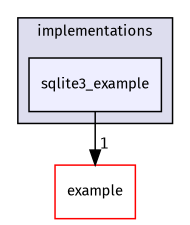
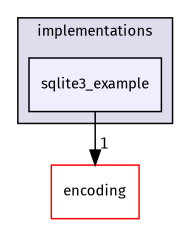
  digraph {
    compound=true
    fontname="Fira Sans"
    node [fontname="Fira Sans" fontsize=10 shape=box style=filled]
    n1 [fillcolor="#eeeeff" label=sqlite3_example pencolor=black]
-   n2 [color=red fillcolor=white label=example]
+   n2 [color=red fillcolor=white label=encoding]
    subgraph cluster_1 {
      bgcolor="#ddddee"
      fontsize=10
      label=implementations
      pencolor=black
      n1
    }
    n1 -> n2 [headlabel=1 labeldistance=1.5 labelfontname=Helvetica labelfontsize=10 fontname="Fira Sans"]
  }
